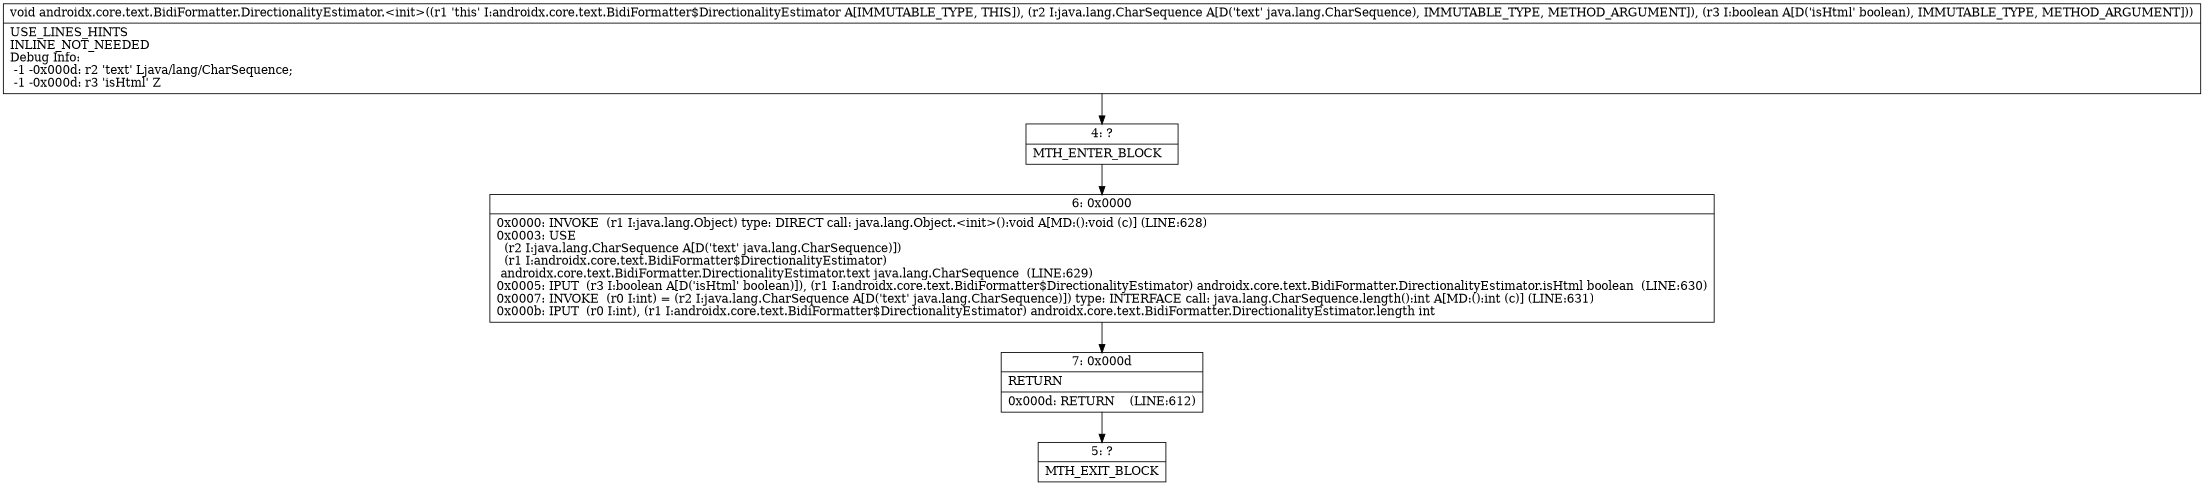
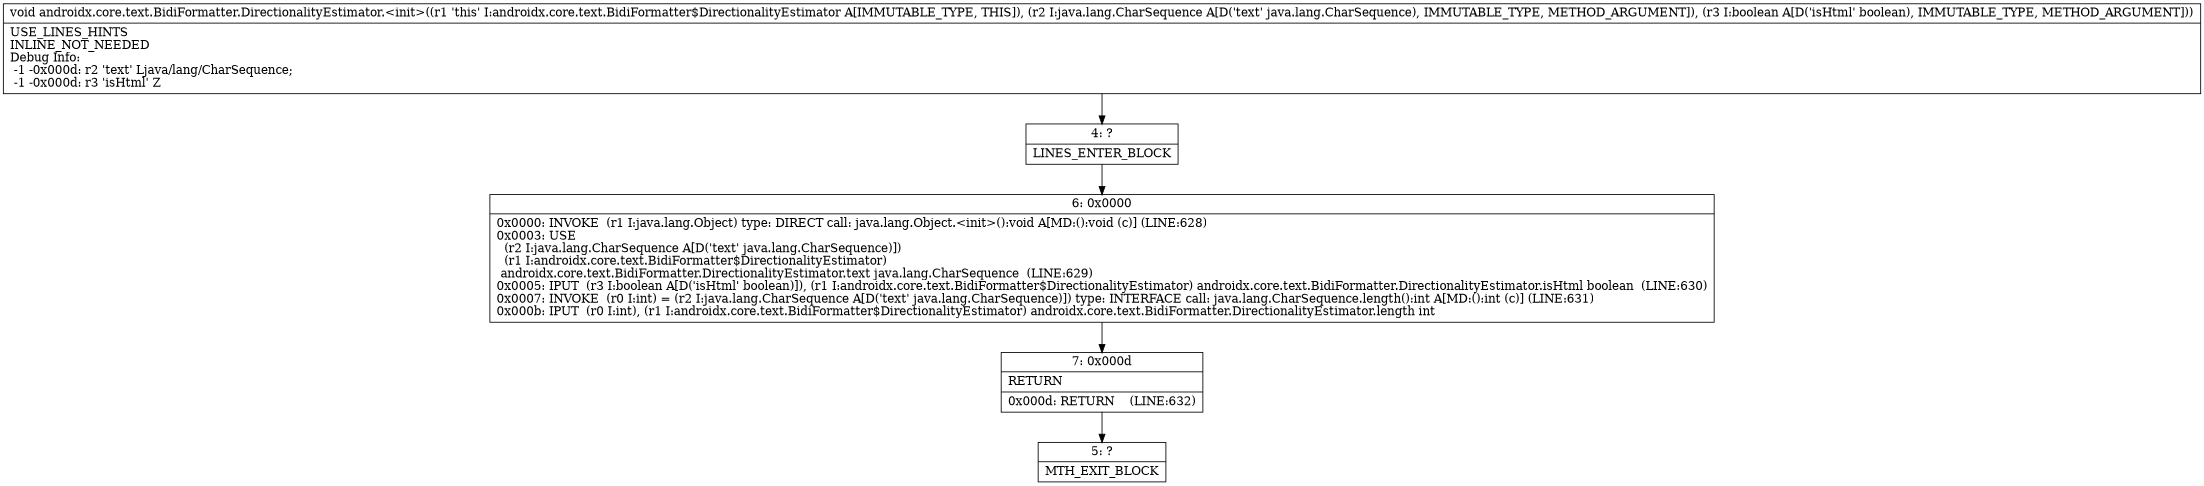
  digraph {
    node [shape=record]
-   n1 [label="{4\:\ ?|MTH_ENTER_BLOCK\l}"]
+   n1 [label="{4\:\ ?|LINES_ENTER_BLOCK\l}"]
    n2 [label="{6\:\ 0x0000|0x0000: INVOKE  (r1 I:java.lang.Object) type: DIRECT call: java.lang.Object.\<init\>():void A[MD:():void (c)] (LINE:628)\l0x0003: USE  \l  (r2 I:java.lang.CharSequence A[D('text' java.lang.CharSequence)])\l  (r1 I:androidx.core.text.BidiFormatter$DirectionalityEstimator)\l androidx.core.text.BidiFormatter.DirectionalityEstimator.text java.lang.CharSequence  (LINE:629)\l0x0005: IPUT  (r3 I:boolean A[D('isHtml' boolean)]), (r1 I:androidx.core.text.BidiFormatter$DirectionalityEstimator) androidx.core.text.BidiFormatter.DirectionalityEstimator.isHtml boolean  (LINE:630)\l0x0007: INVOKE  (r0 I:int) = (r2 I:java.lang.CharSequence A[D('text' java.lang.CharSequence)]) type: INTERFACE call: java.lang.CharSequence.length():int A[MD:():int (c)] (LINE:631)\l0x000b: IPUT  (r0 I:int), (r1 I:androidx.core.text.BidiFormatter$DirectionalityEstimator) androidx.core.text.BidiFormatter.DirectionalityEstimator.length int \l}"]
-   n3 [label="{7\:\ 0x000d|RETURN\l|0x000d: RETURN    (LINE:612)\l}"]
+   n3 [label="{7\:\ 0x000d|RETURN\l|0x000d: RETURN    (LINE:632)\l}"]
    n4 [label="{5\:\ ?|MTH_EXIT_BLOCK\l}"]
    n5 [label="{void androidx.core.text.BidiFormatter.DirectionalityEstimator.\<init\>((r1 'this' I:androidx.core.text.BidiFormatter$DirectionalityEstimator A[IMMUTABLE_TYPE, THIS]), (r2 I:java.lang.CharSequence A[D('text' java.lang.CharSequence), IMMUTABLE_TYPE, METHOD_ARGUMENT]), (r3 I:boolean A[D('isHtml' boolean), IMMUTABLE_TYPE, METHOD_ARGUMENT]))  | USE_LINES_HINTS\lINLINE_NOT_NEEDED\lDebug Info:\l  \-1 \-0x000d: r2 'text' Ljava\/lang\/CharSequence;\l  \-1 \-0x000d: r3 'isHtml' Z\l}"]
    n1 -> n2
    n2 -> n3
    n3 -> n4
    n5 -> n1
  }
